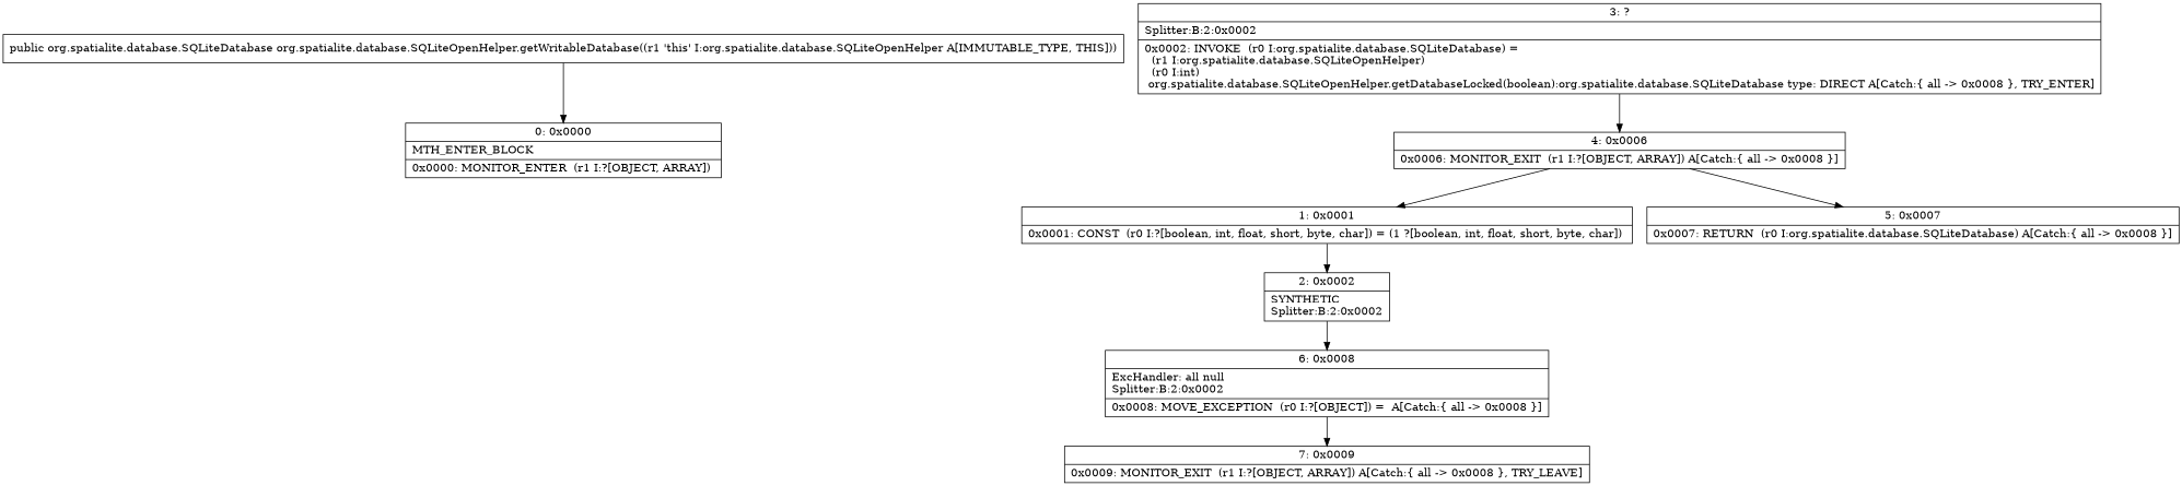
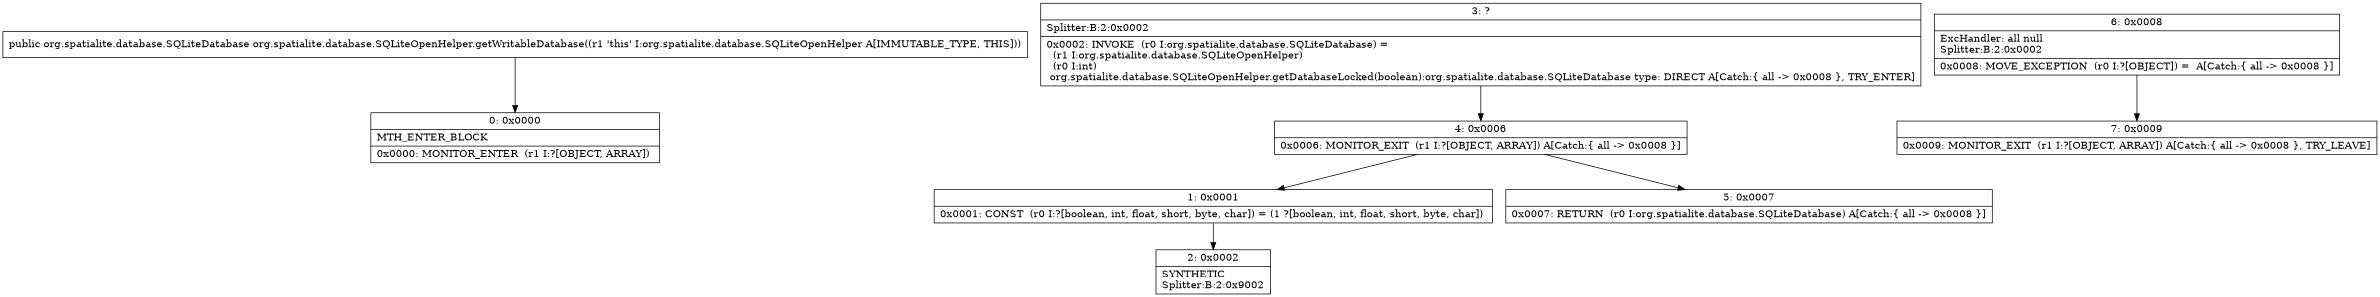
  digraph {
    node [shape=record]
    n1 [label="{0\:\ 0x0000|MTH_ENTER_BLOCK\l|0x0000: MONITOR_ENTER  (r1 I:?[OBJECT, ARRAY]) \l}"]
    n2 [label="{1\:\ 0x0001|0x0001: CONST  (r0 I:?[boolean, int, float, short, byte, char]) = (1 ?[boolean, int, float, short, byte, char]) \l}"]
-   n3 [label="{2\:\ 0x0002|SYNTHETIC\lSplitter:B:2:0x0002\l}"]
+   n3 [label="{2\:\ 0x0002|SYNTHETIC\lSplitter:B:2:0x9002\l}"]
    n4 [label="{6\:\ 0x0008|ExcHandler: all null\lSplitter:B:2:0x0002\l|0x0008: MOVE_EXCEPTION  (r0 I:?[OBJECT]) =  A[Catch:\{ all \-\> 0x0008 \}]\l}"]
    n5 [label="{3\:\ ?|Splitter:B:2:0x0002\l|0x0002: INVOKE  (r0 I:org.spatialite.database.SQLiteDatabase) = \l  (r1 I:org.spatialite.database.SQLiteOpenHelper)\l  (r0 I:int)\l org.spatialite.database.SQLiteOpenHelper.getDatabaseLocked(boolean):org.spatialite.database.SQLiteDatabase type: DIRECT A[Catch:\{ all \-\> 0x0008 \}, TRY_ENTER]\l}"]
    n6 [label="{4\:\ 0x0006|0x0006: MONITOR_EXIT  (r1 I:?[OBJECT, ARRAY]) A[Catch:\{ all \-\> 0x0008 \}]\l}"]
    n7 [label="{7\:\ 0x0009|0x0009: MONITOR_EXIT  (r1 I:?[OBJECT, ARRAY]) A[Catch:\{ all \-\> 0x0008 \}, TRY_LEAVE]\l}"]
    n8 [label="{5\:\ 0x0007|0x0007: RETURN  (r0 I:org.spatialite.database.SQLiteDatabase) A[Catch:\{ all \-\> 0x0008 \}]\l}"]
    n9 [label="{public org.spatialite.database.SQLiteDatabase org.spatialite.database.SQLiteOpenHelper.getWritableDatabase((r1 'this' I:org.spatialite.database.SQLiteOpenHelper A[IMMUTABLE_TYPE, THIS])) }"]
    n2 -> n3
-   n3 -> n4
    n4 -> n7
    n5 -> n6
    n6 -> n2
    n6 -> n8
    n9 -> n1
  }
